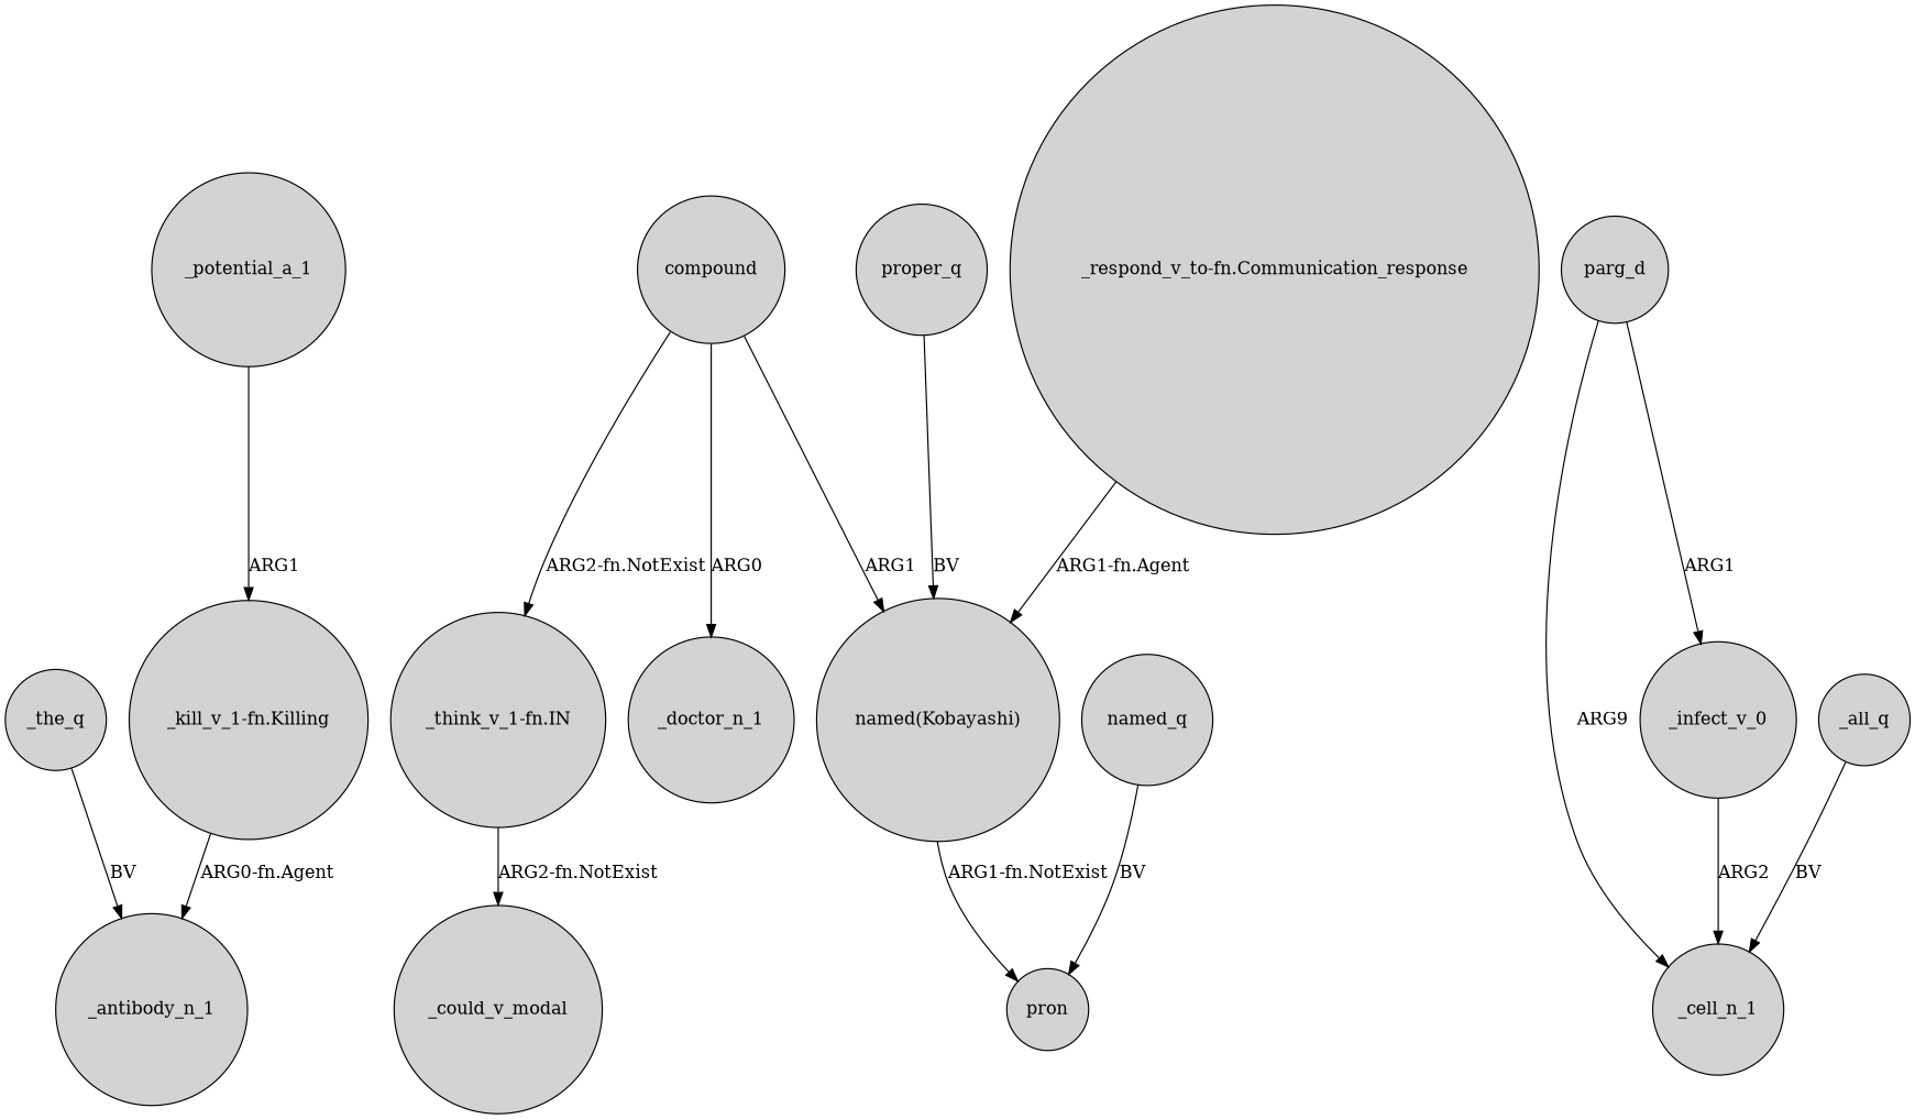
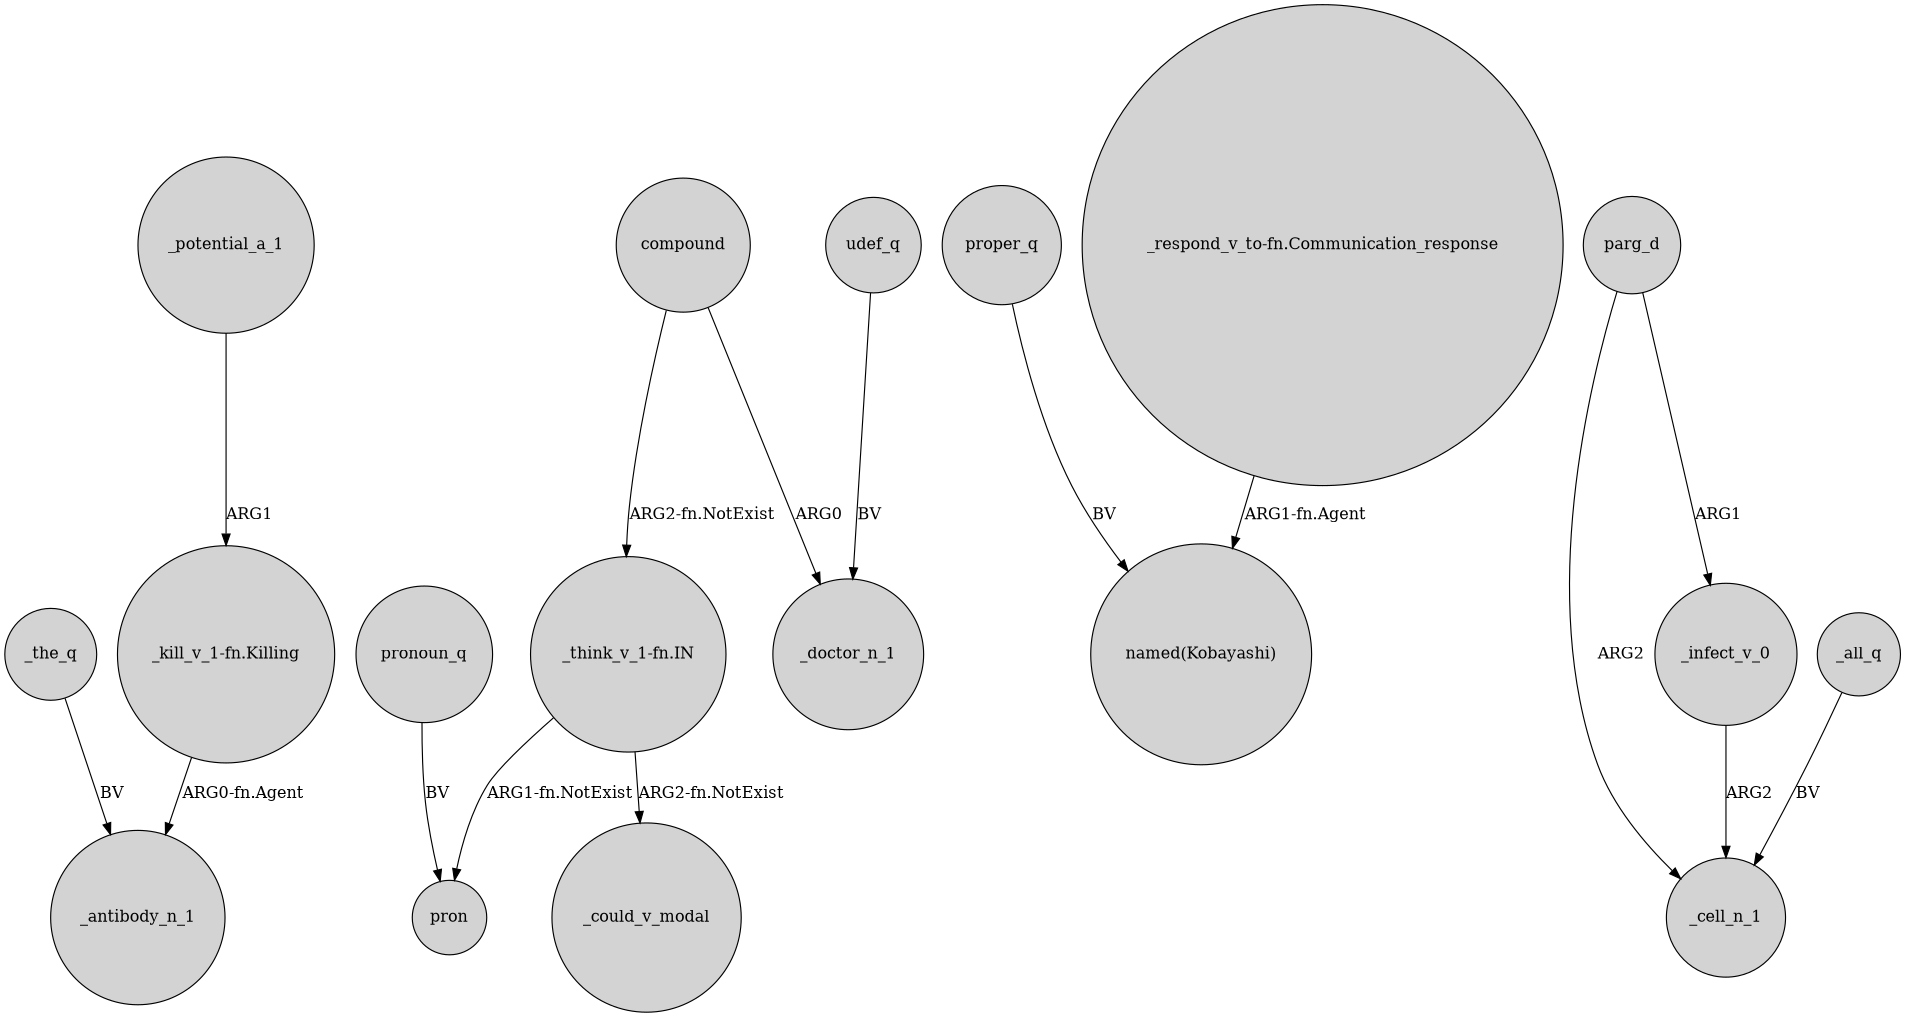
  digraph {
    node [shape=circle style=filled]
    _the_q
    _antibody_n_1
    "_think_v_1-fn.IN"
    _could_v_modal
    pron
    _potential_a_1
    "_kill_v_1-fn.Killing"
    proper_q
    "named(Kobayashi)"
    compound
    _doctor_n_1
    parg_d
    _cell_n_1
    n14 [label=_infect_v_0]
-   pronoun_q [label=named_q]
+   pronoun_q
+   udef_q
    _all_q
    "_respond_v_to-fn.Communication_response"
    _the_q -> _antibody_n_1 [label=BV]
    "_think_v_1-fn.IN" -> _could_v_modal [label="ARG2-fn.NotExist"]
-   "named(Kobayashi)" -> pron [label="ARG1-fn.NotExist"]
+   "_think_v_1-fn.IN" -> pron [label="ARG1-fn.NotExist"]
    _potential_a_1 -> "_kill_v_1-fn.Killing" [label=ARG1]
    "_kill_v_1-fn.Killing" -> _antibody_n_1 [label="ARG0-fn.Agent"]
    proper_q -> "named(Kobayashi)" [label=BV]
    compound -> "_think_v_1-fn.IN" [label="ARG2-fn.NotExist"]
-   compound -> "named(Kobayashi)" [label=ARG1]
    compound -> _doctor_n_1 [label=ARG0]
-   parg_d -> _cell_n_1 [label=ARG9]
+   parg_d -> _cell_n_1 [label=ARG2]
    parg_d -> n14 [label=ARG1]
    n14 -> _cell_n_1 [label=ARG2]
    pronoun_q -> pron [label=BV]
+   udef_q -> _doctor_n_1 [label=BV]
    _all_q -> _cell_n_1 [label=BV]
    "_respond_v_to-fn.Communication_response" -> "named(Kobayashi)" [label="ARG1-fn.Agent"]
  }
